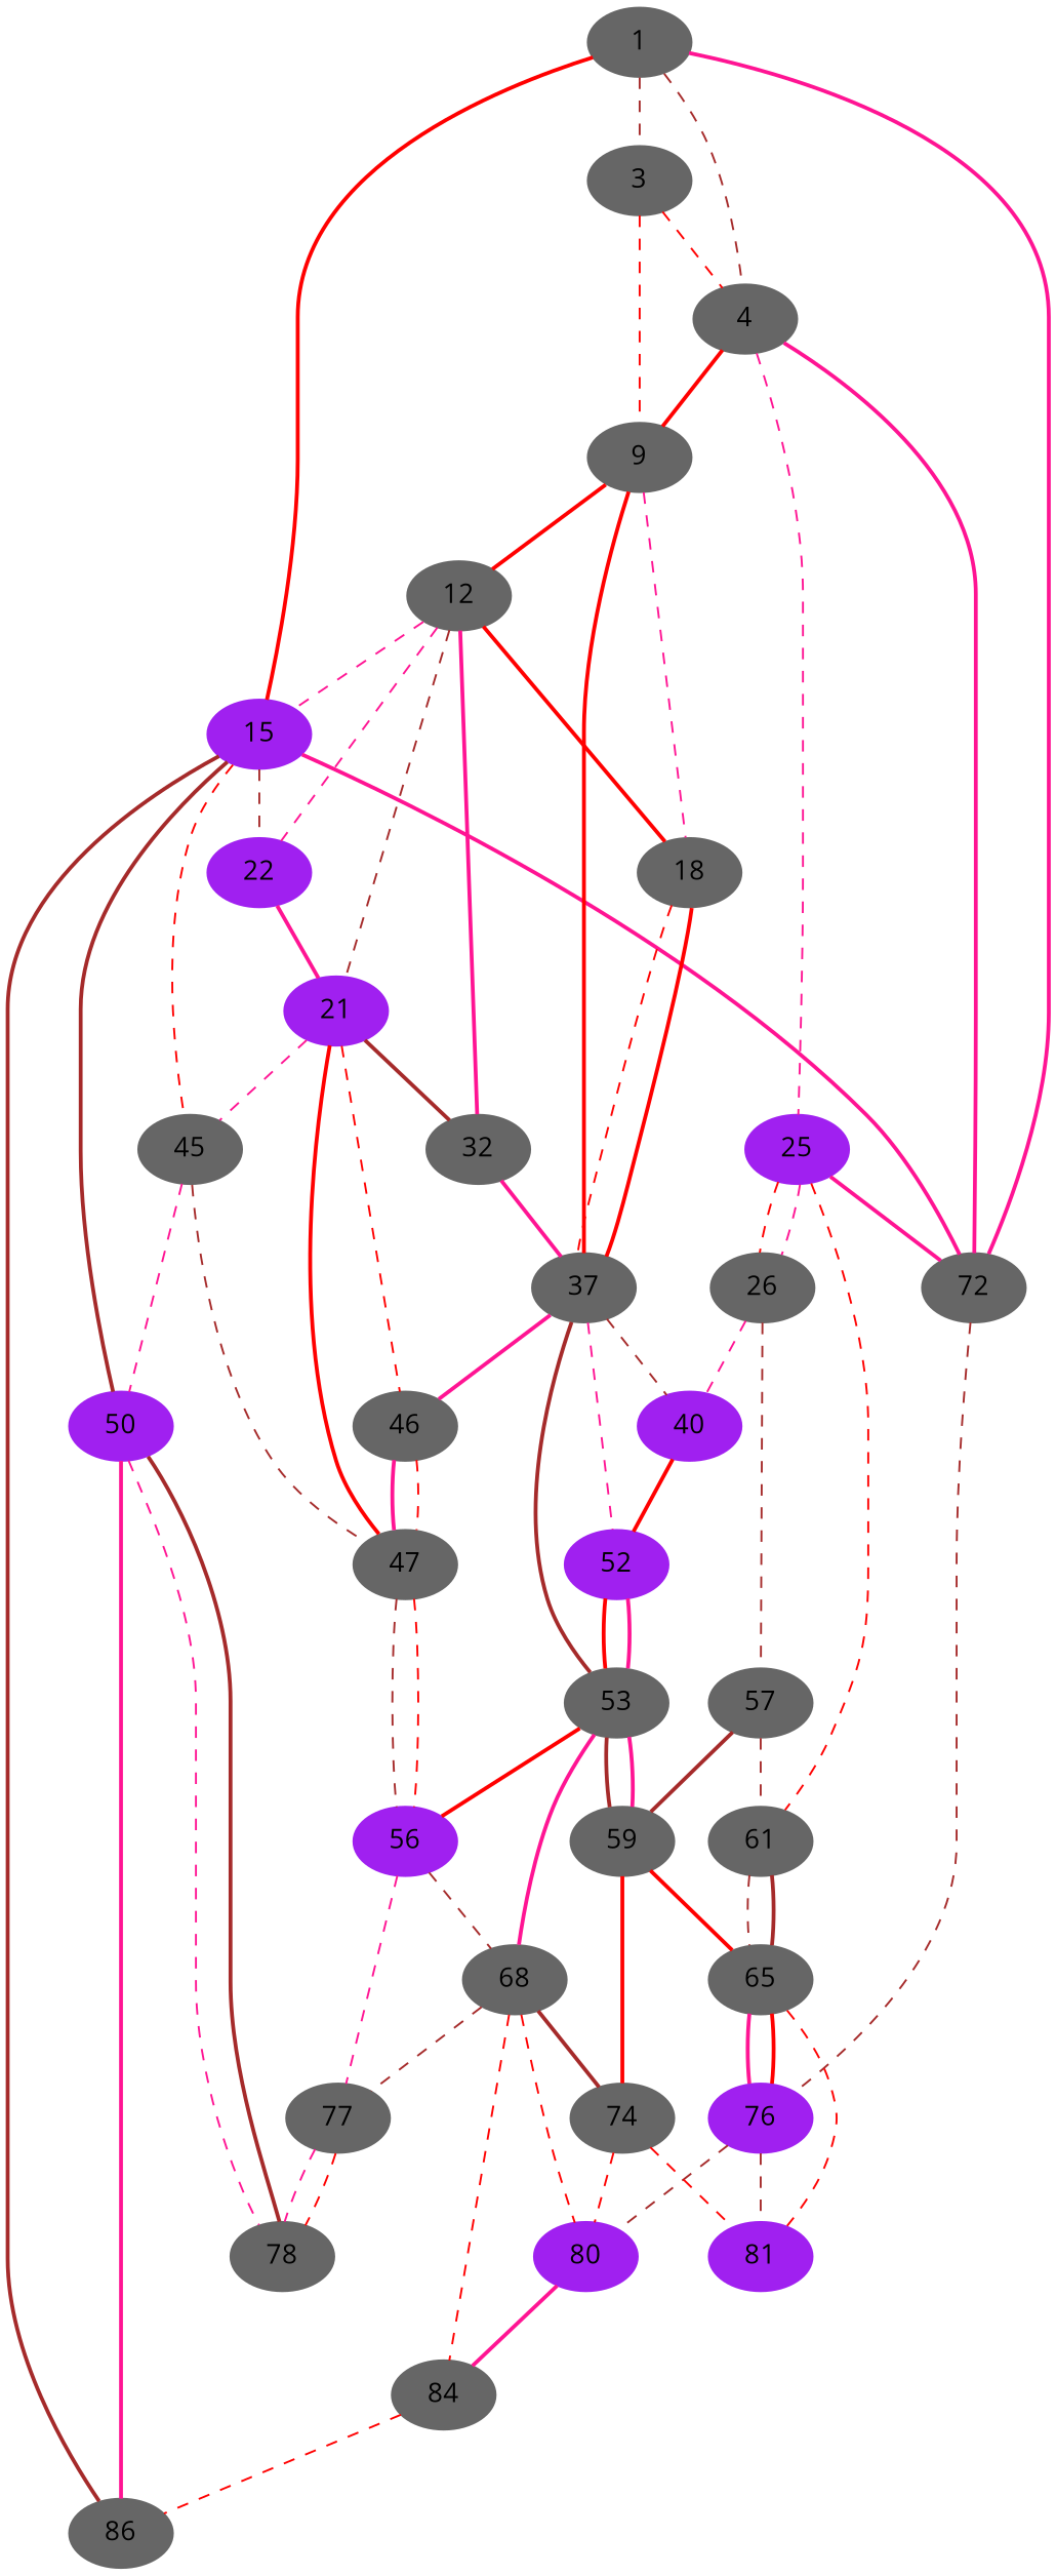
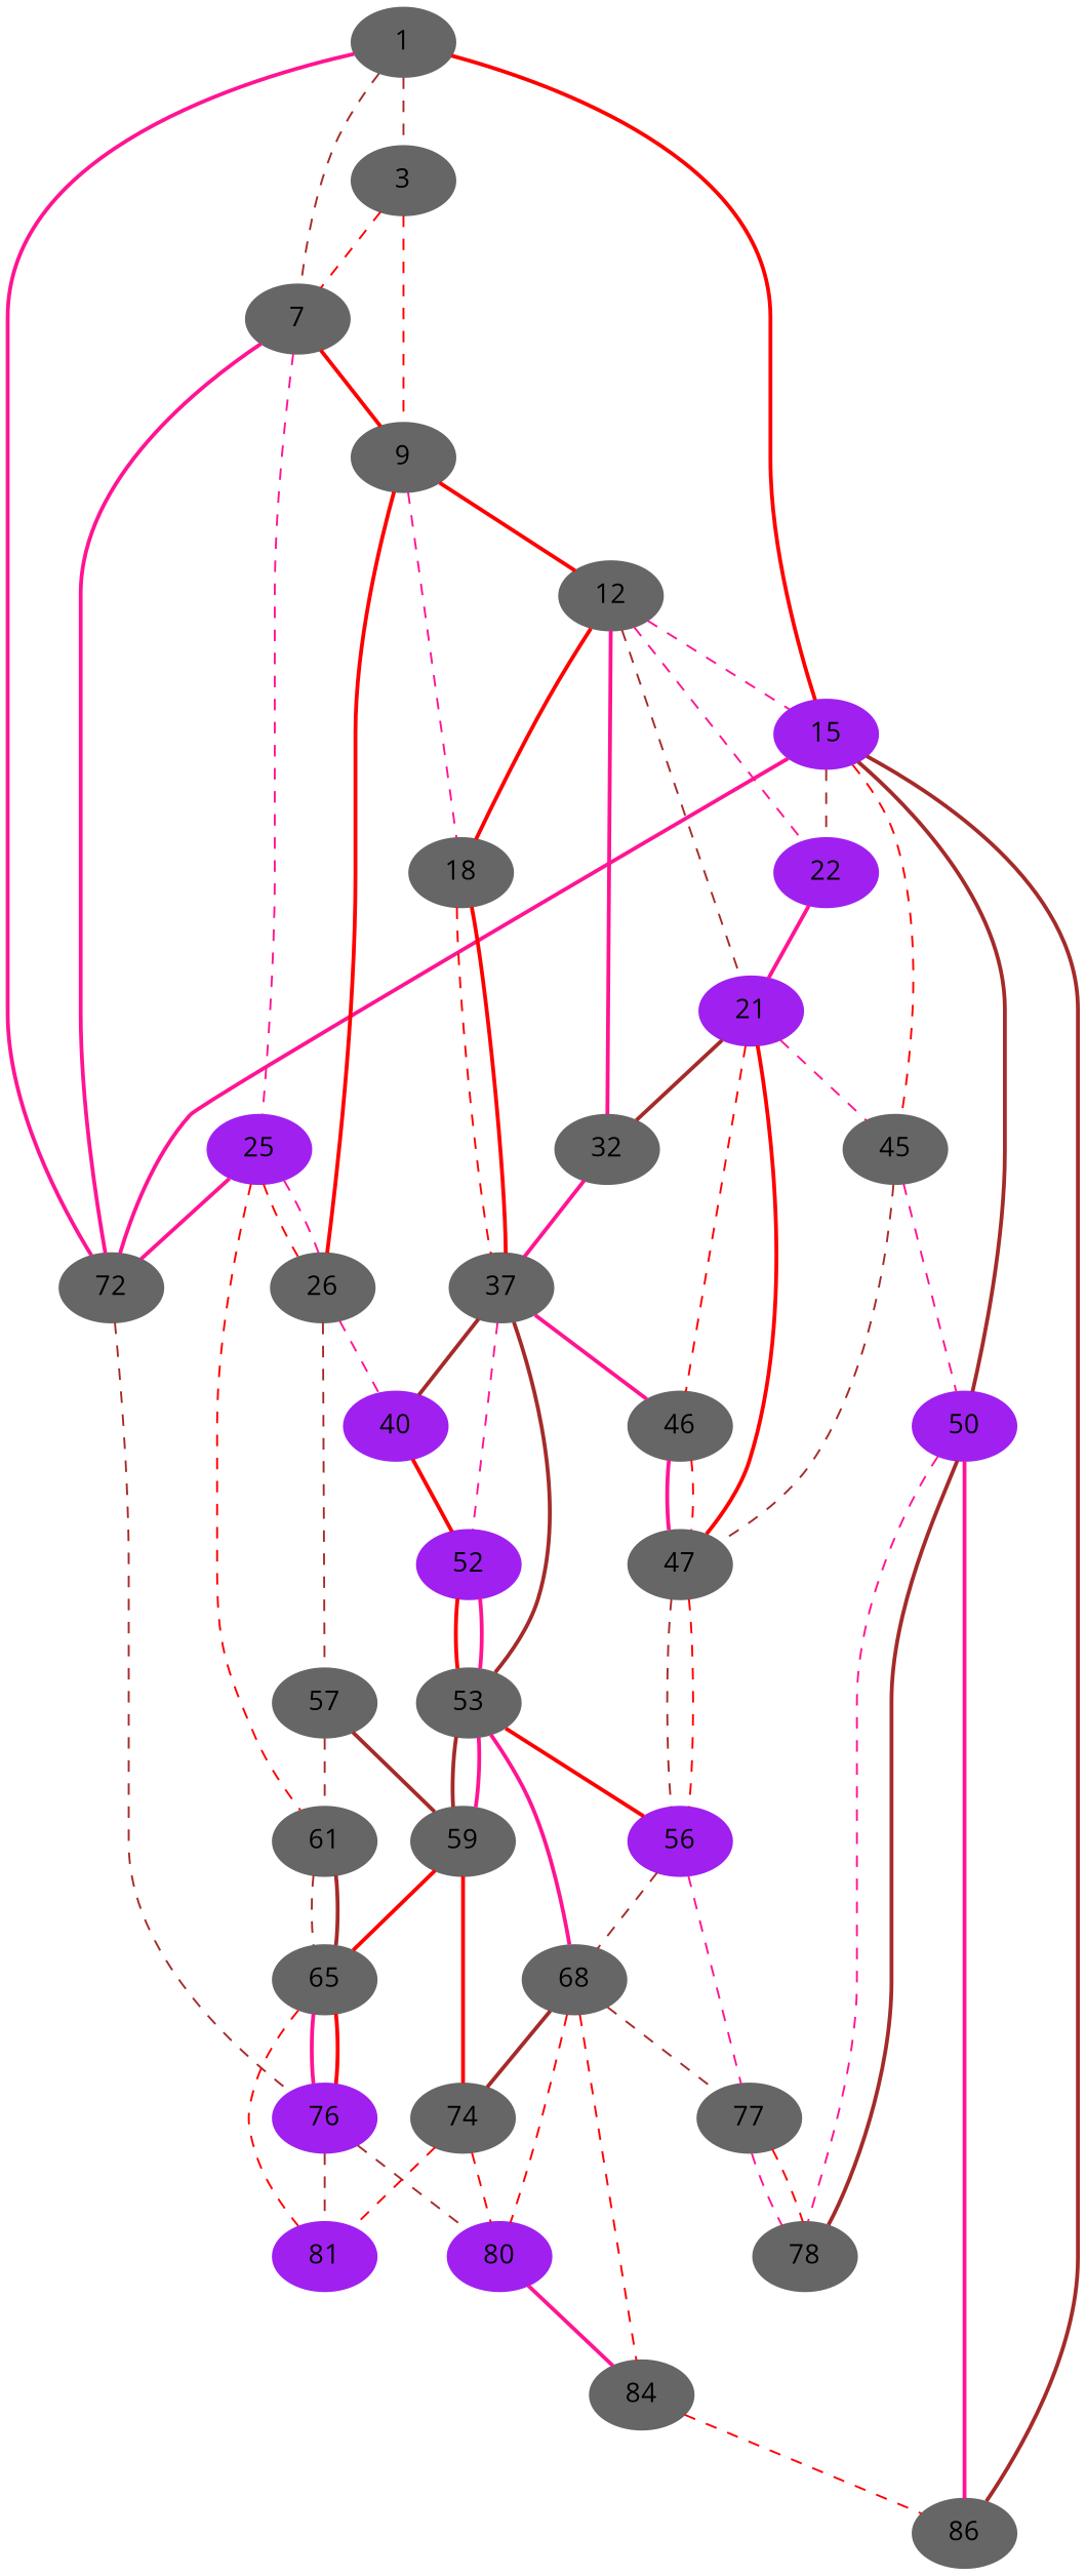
  graph {
    fontname="Open Sans"
    node [color=gray40 fontname="Open Sans" style=filled]
    edge [color=red fontname="Open Sans" style=dashed]
    1 [super="+2+6"]
    3 [super="+4"]
-   7 [super="+8" label=4]
+   7 [super="+8"]
    15 [color=purple super="+20"]
    72 [super="+73"]
    9 [super="+10+16"]
    25 [color=purple super="+60"]
    22 [color=purple super="+23+31"]
    45 [super="+49"]
    50 [color=purple super="+51"]
    86 [super="+87"]
    76 [color=purple super="+85"]
    12 [super="+19+13"]
    18
    26 [super="+42"]
    61
    n17 [color=purple label=21 super="+30+36"]
    32 [super="+35"]
    37 [super="+41+38"]
    40 [color=purple super="+43"]
    57 [super="+58+62"]
    52 [color=purple]
    46
    47 [super="+48"]
    78
    53 [super="+54"]
    65 [super="+66"]
    59 [super="+67"]
    56 [color=purple super="+71"]
    68 [super="+69"]
    77
    74 [super="+79"]
    80 [color=purple super="+83"]
    84
    81 [color=purple]
    1 -- 3 [color=brown]
    1 -- 7 [color=brown]
    1 -- 15 [style=bold weight=2]
    1 -- 72 [color=deeppink style=bold]
    3 -- 7
    3 -- 9 [weight=2]
    7 -- 72 [color=deeppink style=bold]
    7 -- 9 [style=bold]
    7 -- 25 [color=deeppink]
    15 -- 72 [color=deeppink style=bold]
    15 -- 22 [color=brown weight=2]
    15 -- 45
    15 -- 50 [color=brown style=bold weight=2]
    15 -- 86 [color=brown style=bold]
    72 -- 76 [color=brown weight=2]
    9 -- 12 [style=bold]
    9 -- 18 [color=deeppink]
-   9 -- 37 [style=bold]
+   9 -- 26 [style=bold]
    25 -- 72 [color=deeppink style=bold]
    25 -- 26
    25 -- 26 [color=deeppink]
    25 -- 61
    22 -- n17 [color=deeppink style=bold]
    45 -- 50 [color=deeppink]
    45 -- 47 [color=brown]
    50 -- 86 [color=deeppink style=bold]
    50 -- 78 [color=deeppink]
    50 -- 78 [color=brown style=bold]
    76 -- 80 [color=brown]
    76 -- 81 [color=brown]
    12 -- 15 [color=deeppink]
    12 -- 22 [color=deeppink weight=2]
    12 -- 18 [style=bold]
    12 -- n17 [color=brown]
    12 -- 32 [color=deeppink style=bold weight=2]
    18 -- 37
    18 -- 37 [style=bold]
    26 -- 40 [color=deeppink]
    26 -- 57 [color=brown]
    61 -- 65 [color=brown]
    61 -- 65 [color=brown style=bold]
    n17 -- 45 [color=deeppink]
    n17 -- 32 [color=brown style=bold]
    n17 -- 46
    n17 -- 47 [style=bold]
    32 -- 37 [color=deeppink style=bold]
-   37 -- 40 [color=brown]
+   37 -- 40 [color=brown style=bold]
    37 -- 52 [color=deeppink]
    37 -- 46 [color=deeppink style=bold]
    37 -- 53 [color=brown style=bold]
    40 -- 52 [style=bold]
    57 -- 61 [color=brown]
    57 -- 59 [color=brown style=bold]
    52 -- 53 [style=bold]
    52 -- 53 [color=deeppink style=bold]
    46 -- 47 [color=deeppink style=bold]
    46 -- 47
    47 -- 56 [color=brown]
    47 -- 56
    53 -- 59 [color=brown style=bold]
    53 -- 59 [color=deeppink style=bold]
    53 -- 56 [style=bold]
    53 -- 68 [color=deeppink style=bold]
    65 -- 76 [color=deeppink style=bold]
    65 -- 76 [style=bold]
    65 -- 81
    59 -- 65 [style=bold]
    59 -- 74 [style=bold]
    56 -- 68 [color=brown]
    56 -- 77 [color=deeppink]
    68 -- 77 [color=brown]
    68 -- 74 [color=brown style=bold]
    68 -- 80
    68 -- 84
    77 -- 78 [color=deeppink]
    77 -- 78
    74 -- 80
    74 -- 81
    80 -- 84 [color=deeppink style=bold]
    84 -- 86
  }
